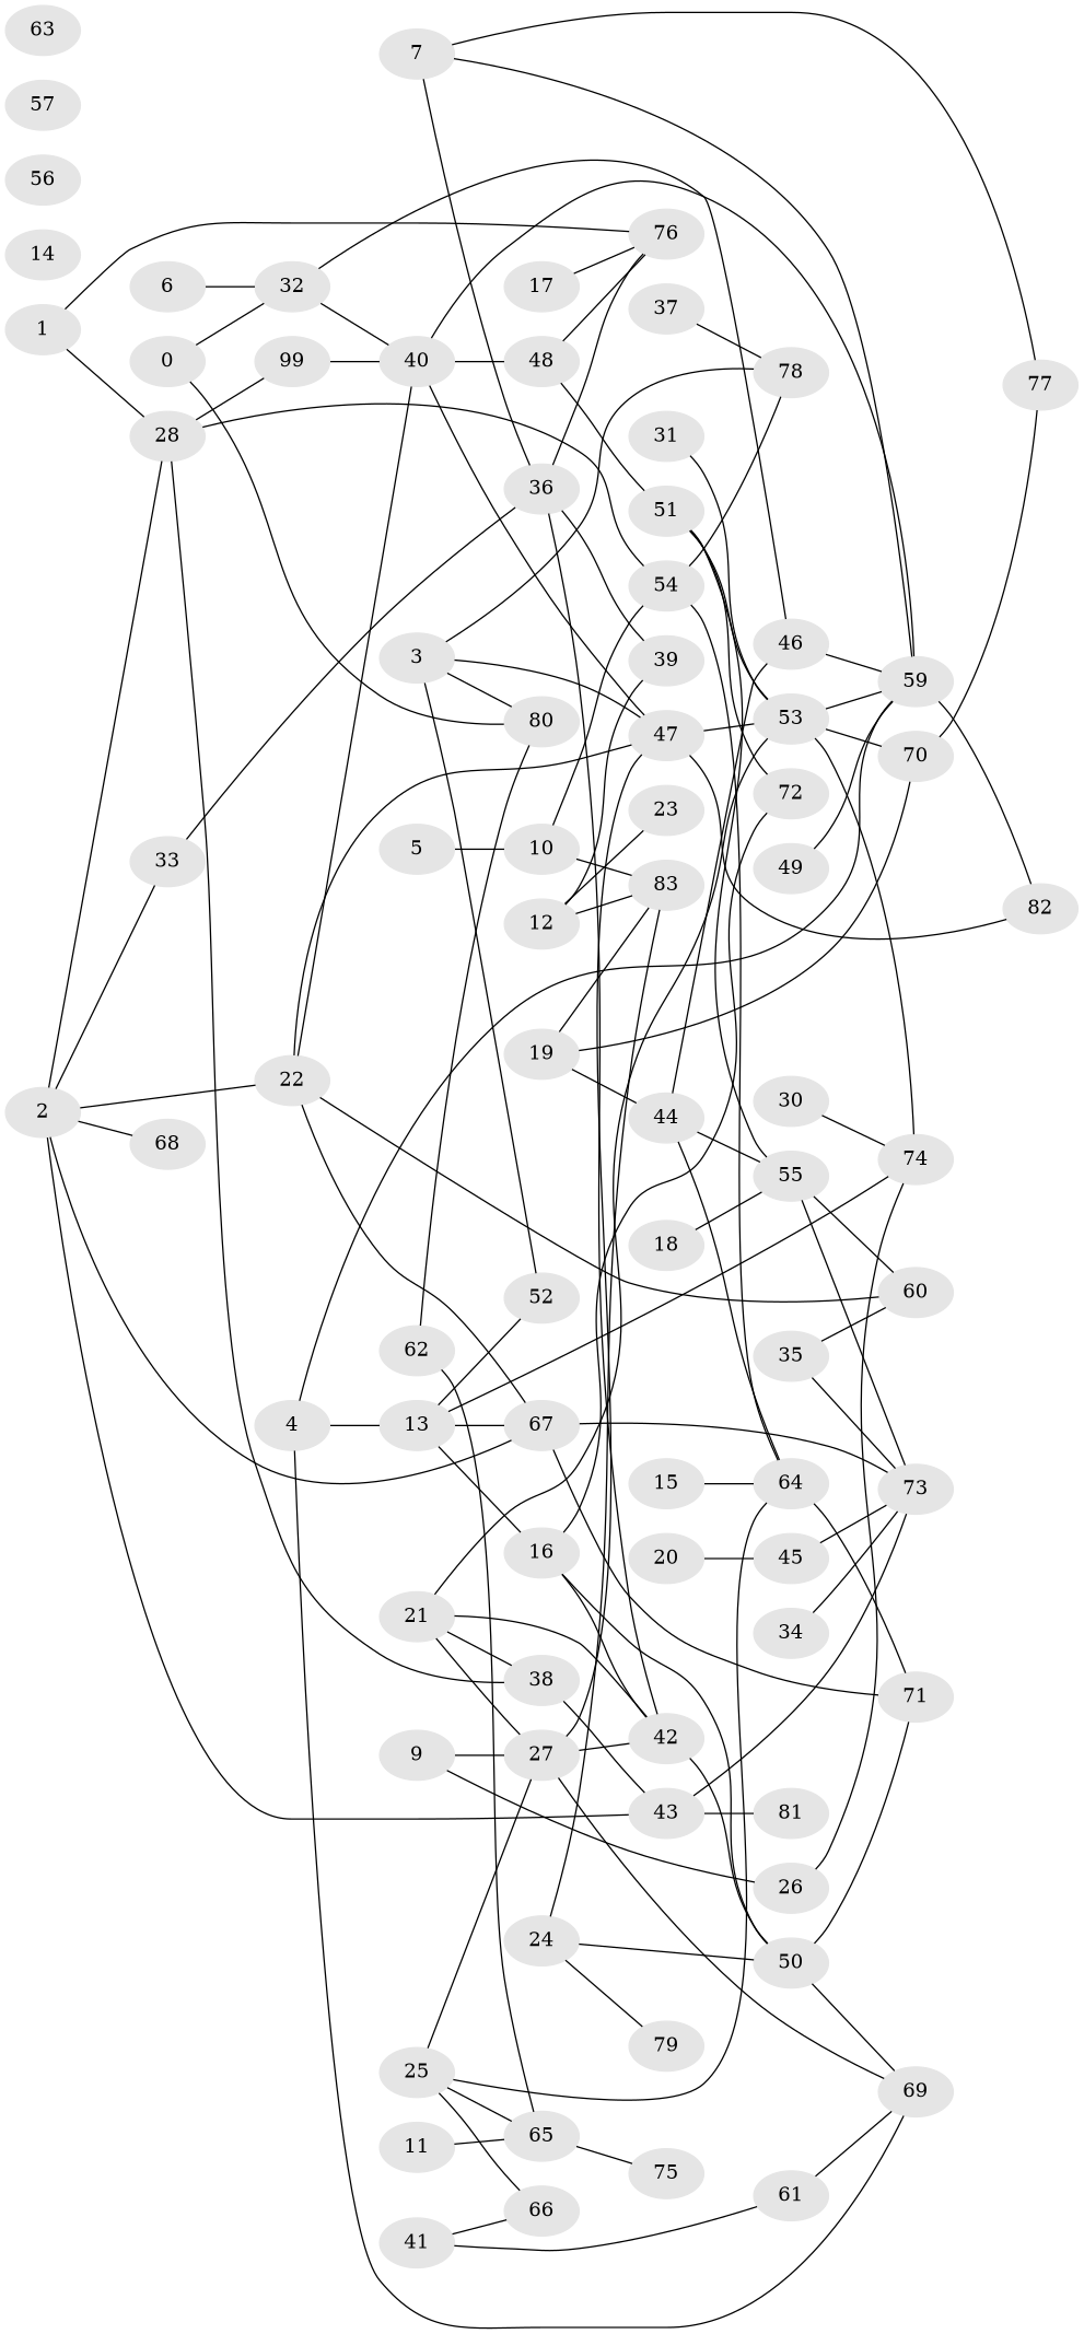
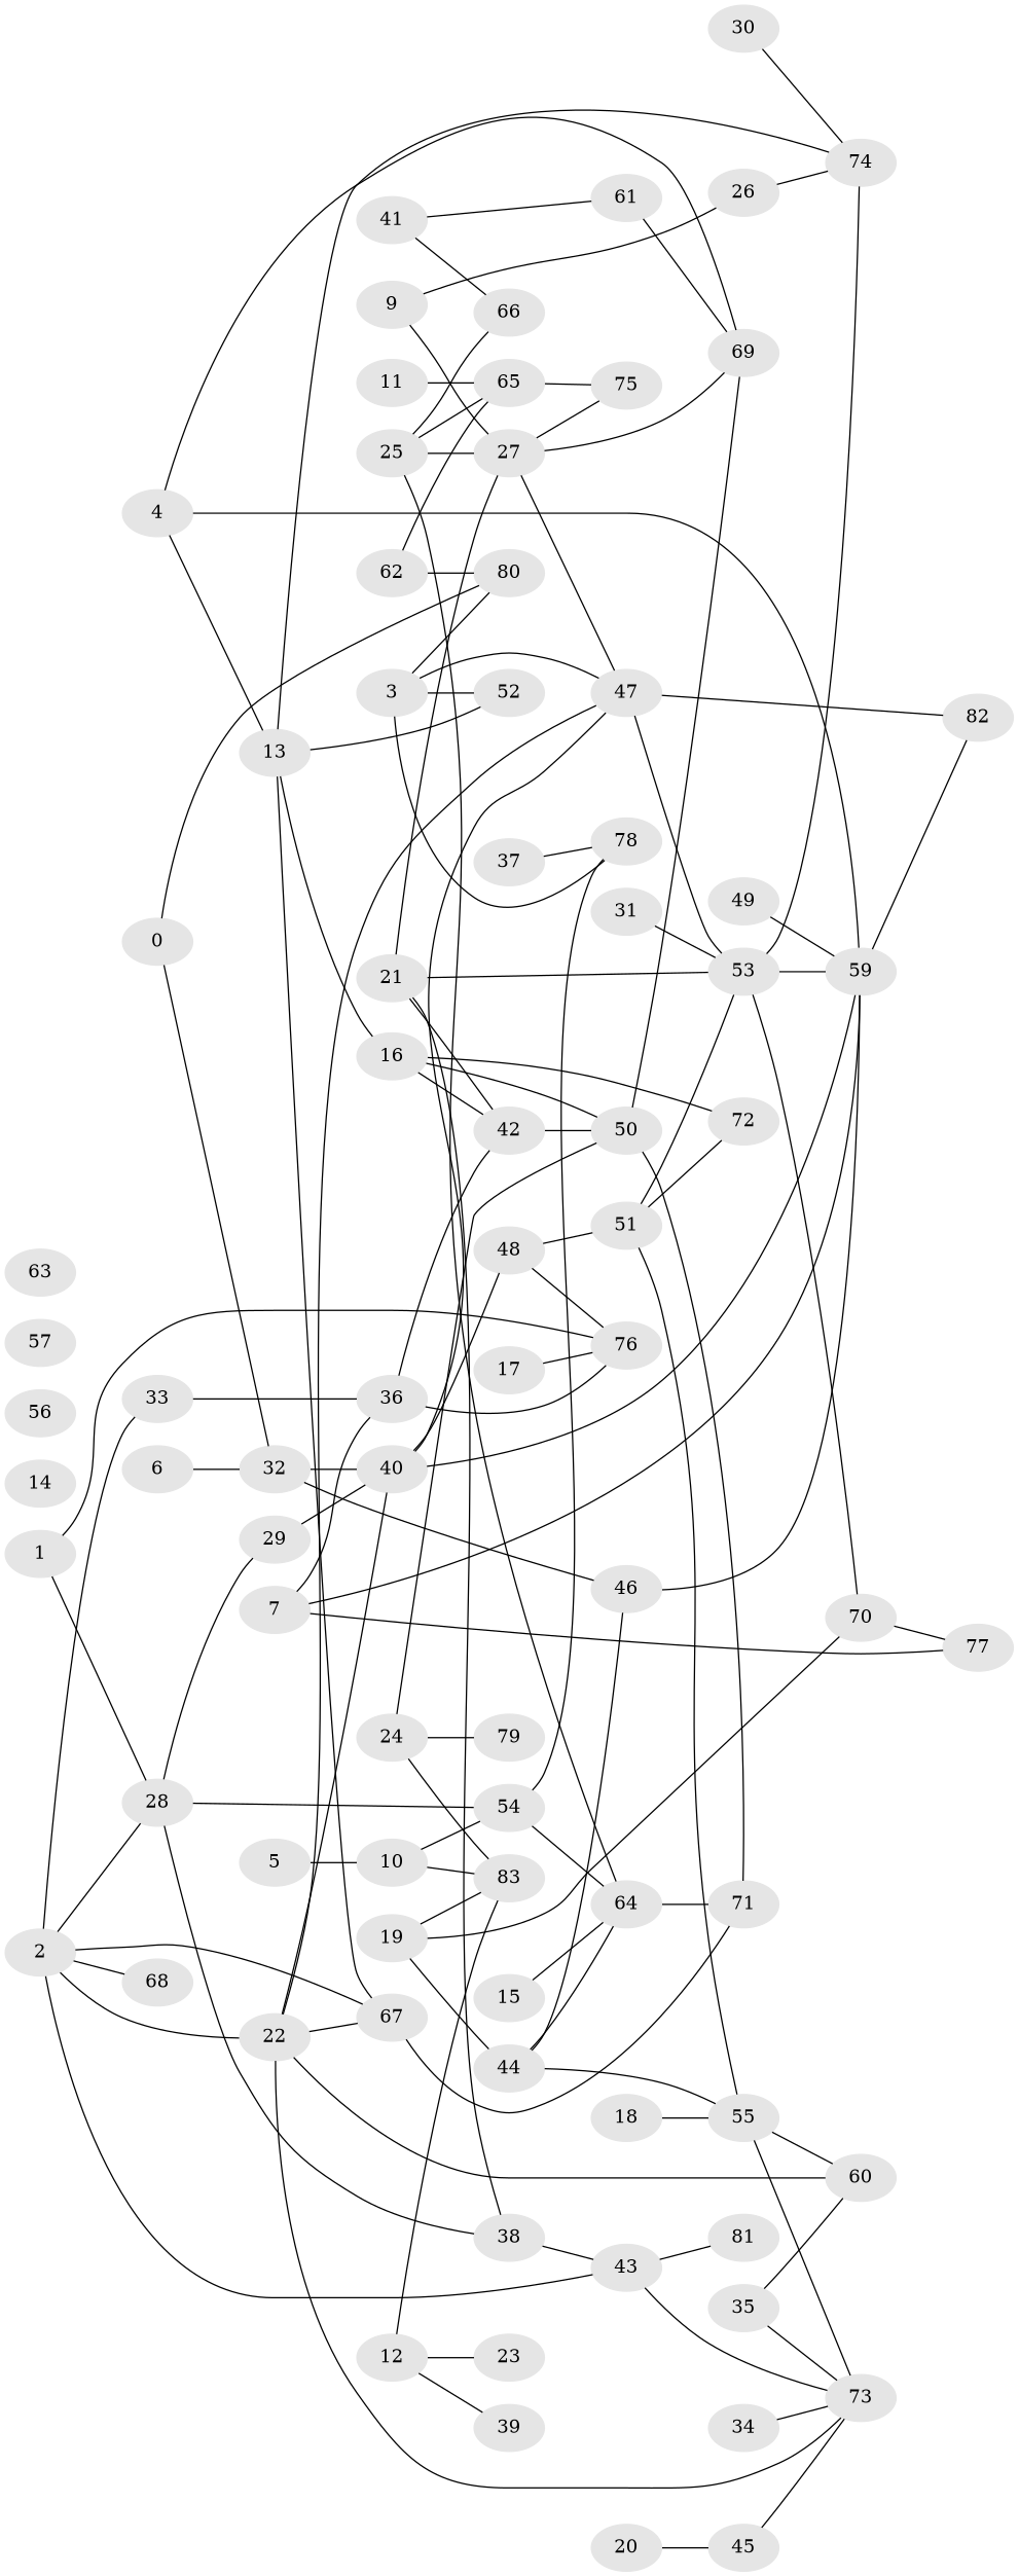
  graph {
    rankdir=LR
    node [color=gray90 style=filled]
    1
    28
    76
    54
    38
-   29 [label=99]
+   29
    2
    22
    33
    43
    67
    68
    47
    40
    60
    36
    73
    81
    71
    3
    52
    78
    80
    53
    82
    4
    13
    59
    69
    16
    74
    5
    10
    83
    6
    32
    46
    7
    77
    39
    42
    n42 [label=0]
    9
    26
    27
    75
    64
    11
    65
    12
    23
    50
    72
    14
    15
    17
    18
    55
    19
    44
    70
    20
    45
    21
    48
    24
    79
    25
    66
    30
    31
    34
    35
    37
    51
    41
    61
    49
    56
    57
    62
    63
    1 -- 28
    1 -- 76
    28 -- 54
    28 -- 38
    28 -- 29
    54 -- 78
    54 -- 64
    38 -- 43
    29 -- 40
    2 -- 28
    2 -- 22
    2 -- 33
    2 -- 43
    2 -- 67
    2 -- 68
    22 -- 67
    22 -- 47
    22 -- 40
    22 -- 60
    33 -- 36
    43 -- 73
    43 -- 81
-   67 -- 73
+   22 -- 73
    67 -- 71
    47 -- 53
    47 -- 82
    40 -- 47
    40 -- 59
    40 -- 48
    36 -- 76
-   36 -- 39
    36 -- 42
    3 -- 47
    3 -- 52
    3 -- 78
    3 -- 80
    53 -- 59
    53 -- 74
    53 -- 70
    4 -- 13
    4 -- 59
    4 -- 69
    13 -- 67
    13 -- 52
    13 -- 16
    13 -- 74
    59 -- 82
    16 -- 42
    16 -- 50
    16 -- 72
    5 -- 10
    10 -- 54
    10 -- 83
    6 -- 32
    32 -- 40
    32 -- 46
    46 -- 59
    7 -- 36
    7 -- 59
    7 -- 77
    42 -- 50
    n42 -- 80
    n42 -- 32
    9 -- 26
    9 -- 27
    26 -- 74
    27 -- 47
    27 -- 69
-   27 -- 42
+   27 -- 75
    64 -- 71
    11 -- 65
    65 -- 75
    12 -- 83
    12 -- 39
    12 -- 23
    50 -- 71
    50 -- 69
    15 -- 64
    17 -- 76
    18 -- 55
    55 -- 60
    55 -- 73
    19 -- 83
    19 -- 44
    19 -- 70
    44 -- 46
    44 -- 64
    44 -- 55
    70 -- 77
    20 -- 45
    45 -- 73
    21 -- 38
    21 -- 53
    21 -- 42
    21 -- 27
    48 -- 76
    48 -- 51
    24 -- 83
    24 -- 50
    24 -- 79
    25 -- 27
    25 -- 64
    25 -- 65
    25 -- 66
    30 -- 74
    31 -- 53
    34 -- 73
    35 -- 60
    35 -- 73
    37 -- 78
    51 -- 53
    51 -- 72
    51 -- 55
    41 -- 66
    41 -- 61
    61 -- 69
    49 -- 59
    62 -- 80
    62 -- 65
  }
